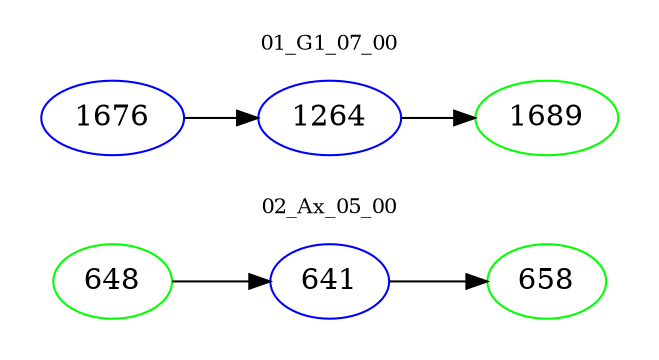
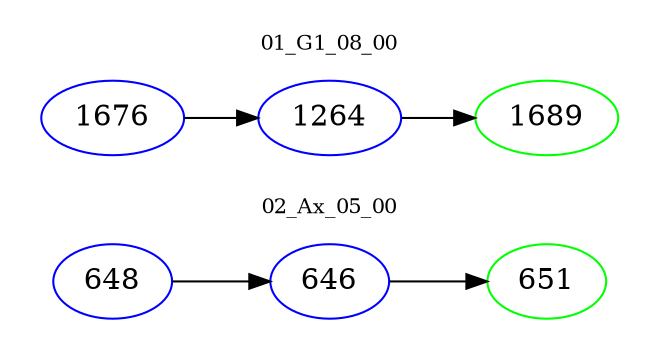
  digraph {
    rankdir=LR
    node [color=blue]
    edge [color=black]
-   n1 [color=green label=648]
-   n2 [label=641]
-   n3 [color=green label=658]
+   n1 [label=648]
+   n2 [label=646]
+   n3 [color=green label=651]
    n4 [label=1676]
    n5 [label=1264]
    n6 [color=green label=1689]
    subgraph cluster_1 {
      color=white
      fontsize=10
      label="02_Ax_05_00"
      n1
      n2
      n3
    }
    subgraph cluster_2 {
      color=white
      fontsize=10
-     label="01_G1_07_00"
+     label="01_G1_08_00"
      n4
      n5
      n6
    }
    n1 -> n2
    n2 -> n3
    n4 -> n5
    n5 -> n6
  }
